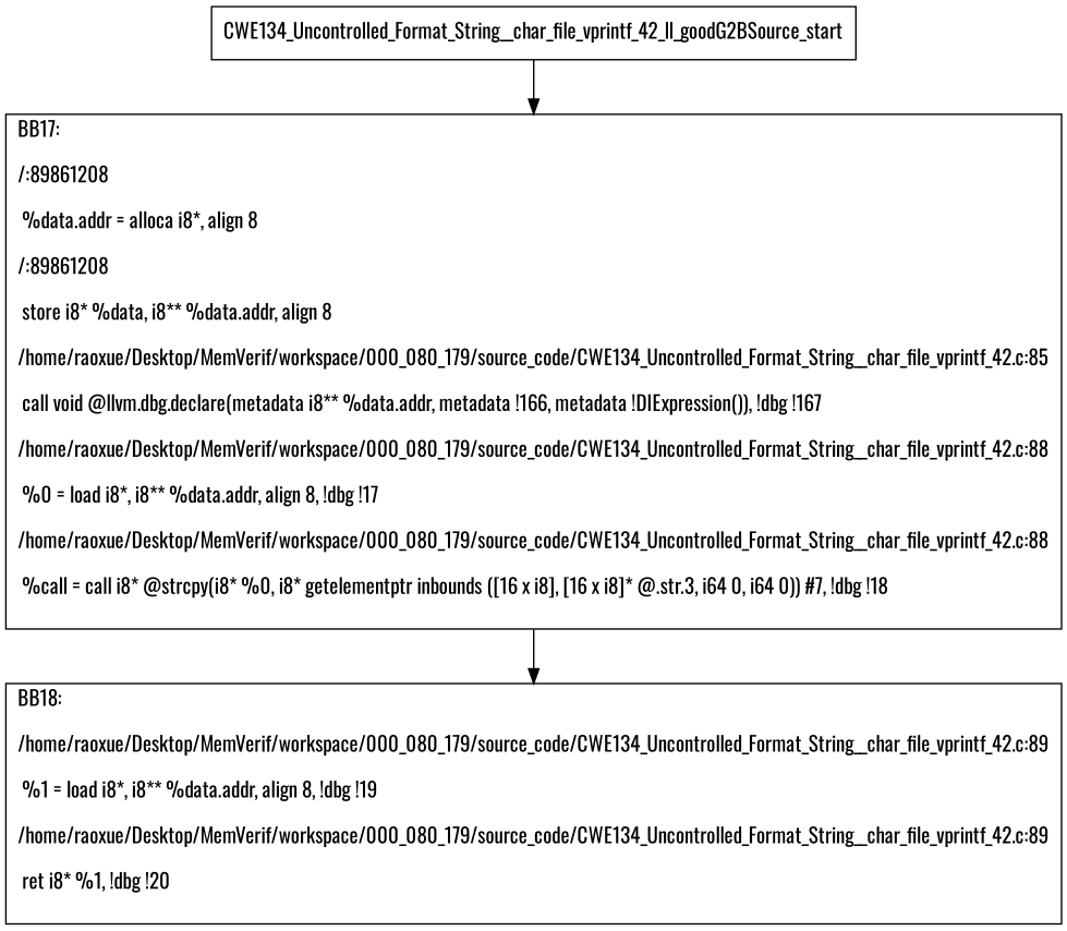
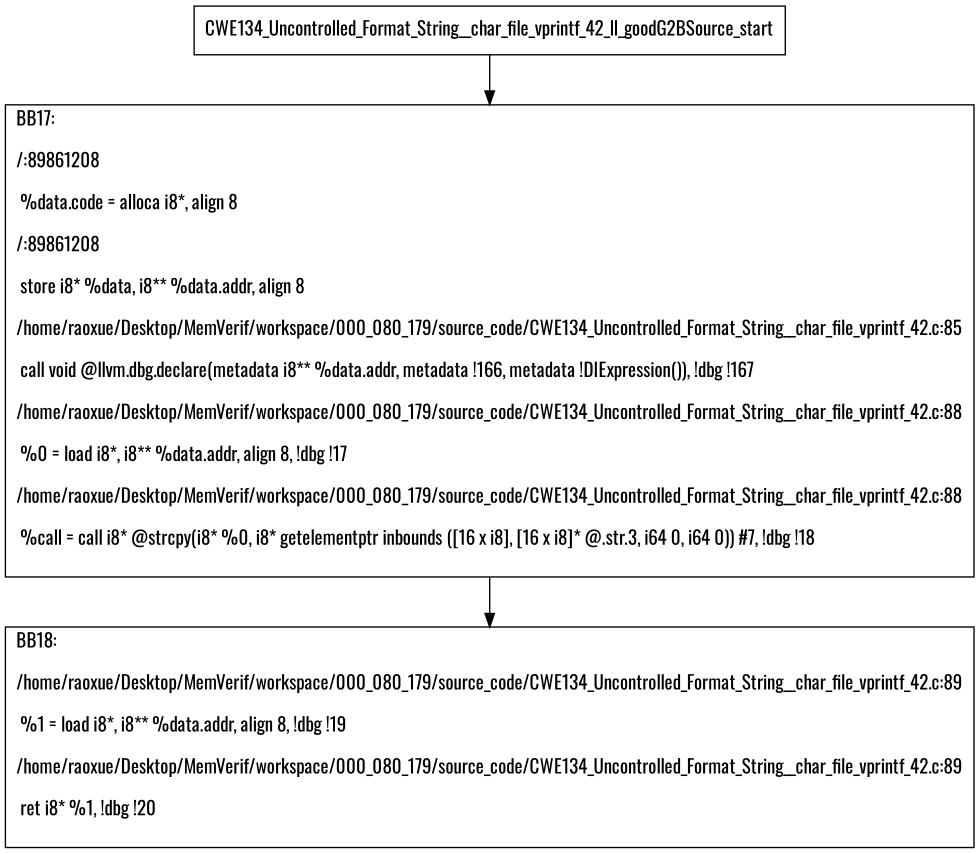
  digraph {
    fontname=Oswald
    node [shape=record fontname=Oswald]
    edge [fontname=Oswald]
    n1 [label="{CWE134_Uncontrolled_Format_String__char_file_vprintf_42_ll_goodG2BSource_start}"]
-   n2 [label="{BB17:\l\l/:89861208\l\n  %data.addr = alloca i8*, align 8\l\n/:89861208\l\n  store i8* %data, i8** %data.addr, align 8\l\n/home/raoxue/Desktop/MemVerif/workspace/000_080_179/source_code/CWE134_Uncontrolled_Format_String__char_file_vprintf_42.c:85\l\n  call void @llvm.dbg.declare(metadata i8** %data.addr, metadata !166, metadata !DIExpression()), !dbg !167\l\n/home/raoxue/Desktop/MemVerif/workspace/000_080_179/source_code/CWE134_Uncontrolled_Format_String__char_file_vprintf_42.c:88\l\n  %0 = load i8*, i8** %data.addr, align 8, !dbg !17\l\n/home/raoxue/Desktop/MemVerif/workspace/000_080_179/source_code/CWE134_Uncontrolled_Format_String__char_file_vprintf_42.c:88\l\n  %call = call i8* @strcpy(i8* %0, i8* getelementptr inbounds ([16 x i8], [16 x i8]* @.str.3, i64 0, i64 0)) #7, !dbg !18\l\n}"]
+   n2 [label="{BB17:\l\l/:89861208\l\n  %data.code = alloca i8*, align 8\l\n/:89861208\l\n  store i8* %data, i8** %data.addr, align 8\l\n/home/raoxue/Desktop/MemVerif/workspace/000_080_179/source_code/CWE134_Uncontrolled_Format_String__char_file_vprintf_42.c:85\l\n  call void @llvm.dbg.declare(metadata i8** %data.addr, metadata !166, metadata !DIExpression()), !dbg !167\l\n/home/raoxue/Desktop/MemVerif/workspace/000_080_179/source_code/CWE134_Uncontrolled_Format_String__char_file_vprintf_42.c:88\l\n  %0 = load i8*, i8** %data.addr, align 8, !dbg !17\l\n/home/raoxue/Desktop/MemVerif/workspace/000_080_179/source_code/CWE134_Uncontrolled_Format_String__char_file_vprintf_42.c:88\l\n  %call = call i8* @strcpy(i8* %0, i8* getelementptr inbounds ([16 x i8], [16 x i8]* @.str.3, i64 0, i64 0)) #7, !dbg !18\l\n}"]
    n3 [label="{BB18:\l\l/home/raoxue/Desktop/MemVerif/workspace/000_080_179/source_code/CWE134_Uncontrolled_Format_String__char_file_vprintf_42.c:89\l\n  %1 = load i8*, i8** %data.addr, align 8, !dbg !19\l\n/home/raoxue/Desktop/MemVerif/workspace/000_080_179/source_code/CWE134_Uncontrolled_Format_String__char_file_vprintf_42.c:89\l\n  ret i8* %1, !dbg !20\l\n}"]
    n1 -> n2
    n2 -> n3
  }
